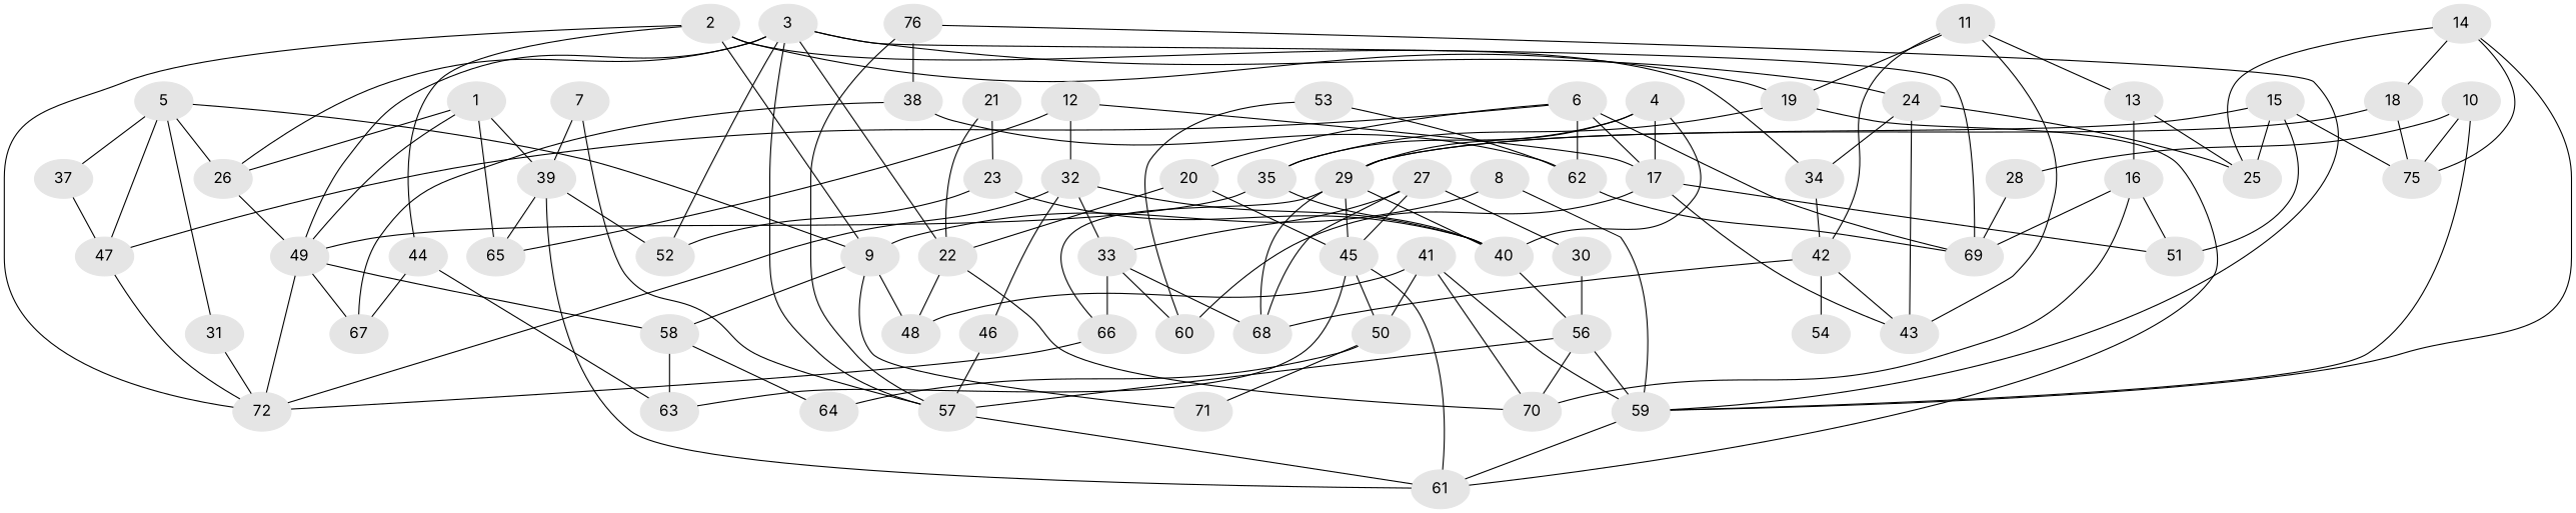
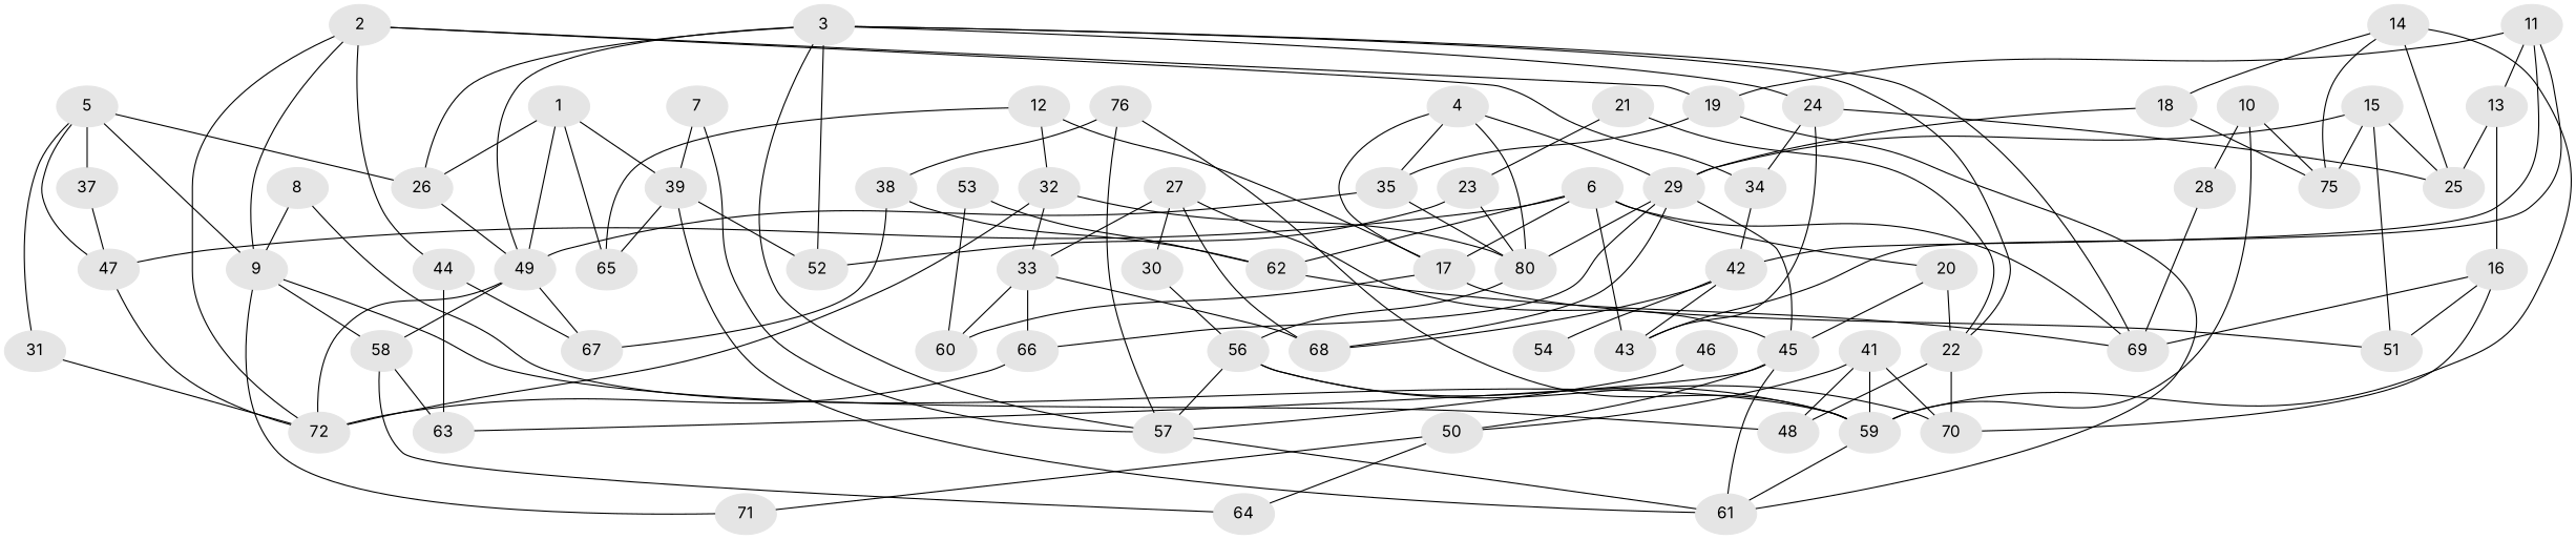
  graph {
    fontname=Inter
    node [color=gray90 fontname=Inter style=filled]
    edge [fontname=Inter]
    1
    26
    39
    49
    65
    52
    61
    72
    58
    67
    2
    9
    19
    34
    44
    48
    71
    35
    42
    63
    3
    22
    24
    57
    69
    70
    23
-   40
+   40 [label=80]
    43
    25
    4
    17
    29
    51
    60
    45
    68
    66
    56
    5
    31
    37
    47
    6
    20
    62
    7
    8
    59
    64
    10
    28
    n53 [label=75]
    11
    13
    16
    54
    12
    32
    33
    46
    14
    18
    15
    50
    21
    27
    30
    n69 [label=76]
    38
    41
    53
    1 -- 26
    1 -- 39
    1 -- 49
    1 -- 65
    26 -- 49
    39 -- 65
    39 -- 52
    39 -- 61
    49 -- 72
    49 -- 58
    49 -- 67
    58 -- 63
    58 -- 64
    2 -- 72
    2 -- 9
    2 -- 19
    2 -- 34
    2 -- 44
    9 -- 58
    9 -- 48
    9 -- 71
    19 -- 61
    19 -- 35
    34 -- 42
    44 -- 67
    44 -- 63
    35 -- 49
    35 -- 40
    42 -- 43
    42 -- 68
    42 -- 54
    3 -- 26
    3 -- 49
    3 -- 52
    3 -- 22
    3 -- 24
    3 -- 57
    3 -- 69
    22 -- 48
    22 -- 70
    24 -- 34
    24 -- 43
    24 -- 25
    57 -- 61
    23 -- 52
    23 -- 40
    40 -- 56
    4 -- 35
    4 -- 40
    4 -- 17
    4 -- 29
    17 -- 51
    17 -- 60
    29 -- 40
    29 -- 45
    29 -- 68
    29 -- 66
    45 -- 61
    45 -- 63
    45 -- 50
    66 -- 72
    56 -- 57
    56 -- 70
    56 -- 59
    5 -- 26
    5 -- 9
    5 -- 31
    5 -- 37
    5 -- 47
    31 -- 72
    37 -- 47
    47 -- 72
    6 -- 69
-   17 -- 43
+   6 -- 43
    6 -- 17
    6 -- 47
    6 -- 20
    6 -- 62
    20 -- 22
    20 -- 45
    62 -- 69
    7 -- 39
    7 -- 57
    8 -- 9
    8 -- 59
    59 -- 61
    10 -- 59
    10 -- 28
    10 -- n53
    28 -- 69
    11 -- 19
    11 -- 42
    11 -- 43
    11 -- 13
    13 -- 25
    13 -- 16
    16 -- 69
    16 -- 70
    16 -- 51
    12 -- 65
    12 -- 17
    12 -- 32
    32 -- 72
    32 -- 40
    32 -- 33
-   32 -- 46
    33 -- 60
    33 -- 68
    33 -- 66
    46 -- 57
    14 -- 25
    14 -- 59
    14 -- n53
    14 -- 18
    18 -- 29
    18 -- n53
    15 -- 25
    15 -- 29
    15 -- 51
    15 -- n53
    50 -- 71
    50 -- 64
    21 -- 22
    21 -- 23
    27 -- 45
    27 -- 68
    27 -- 33
    27 -- 30
    30 -- 56
    n69 -- 57
    n69 -- 59
    n69 -- 38
    38 -- 67
    38 -- 62
    41 -- 48
    41 -- 70
    41 -- 59
    41 -- 50
    53 -- 60
    53 -- 62
  }
